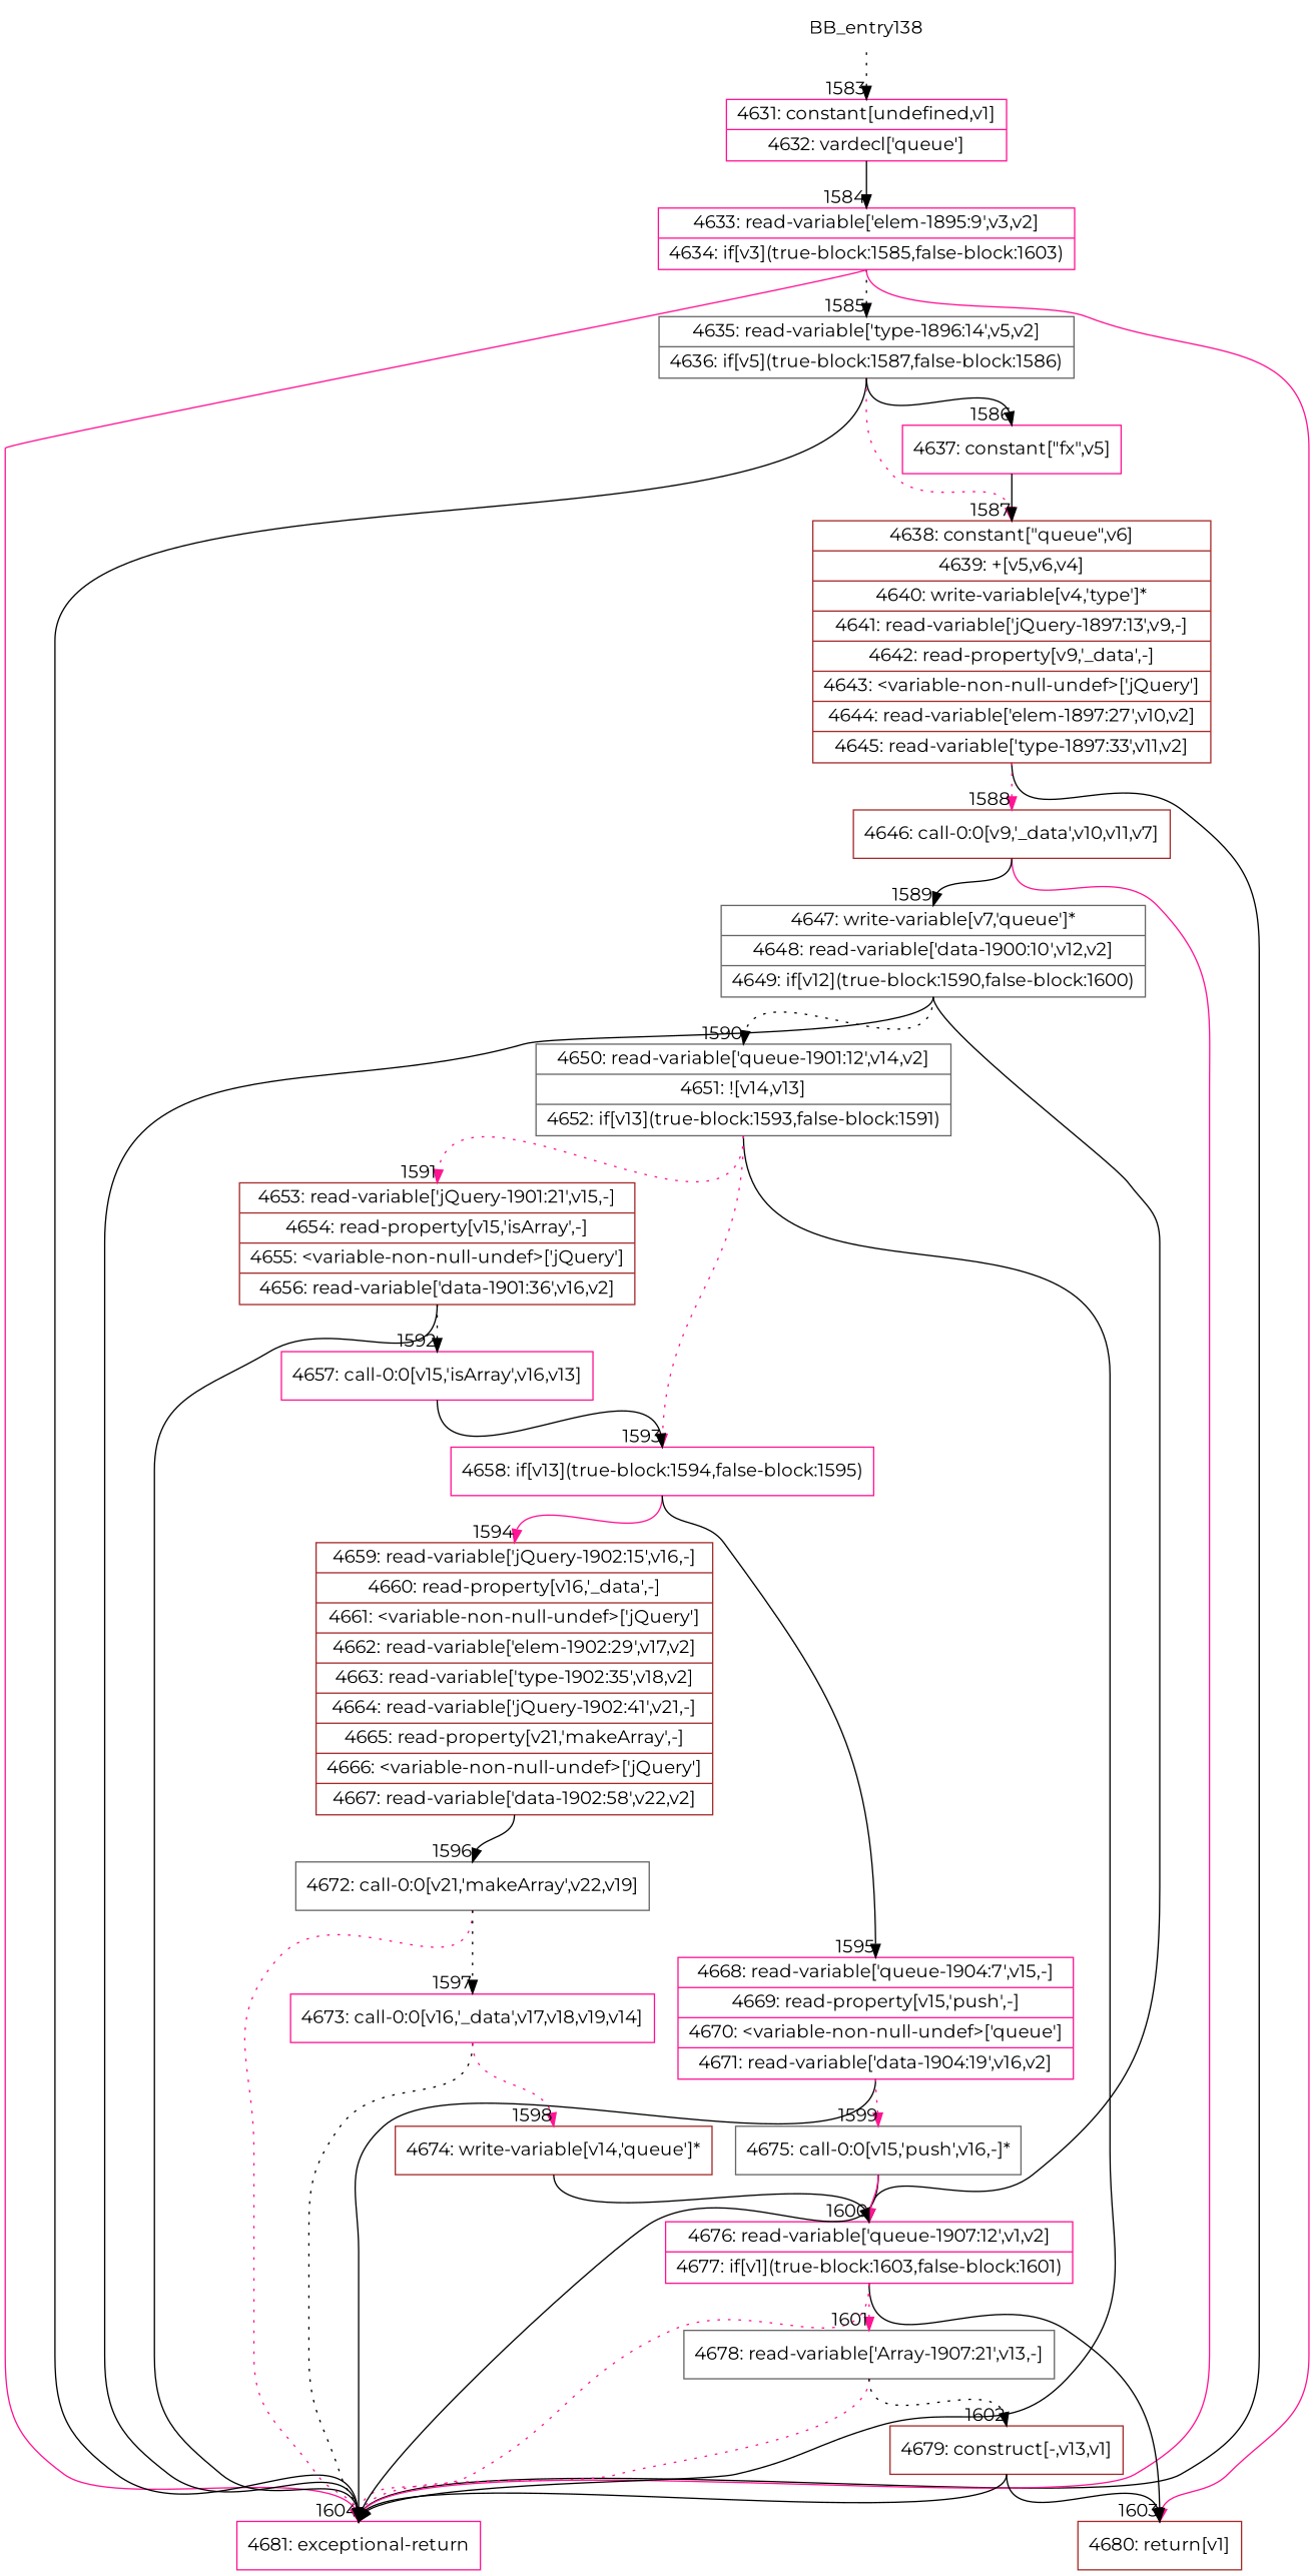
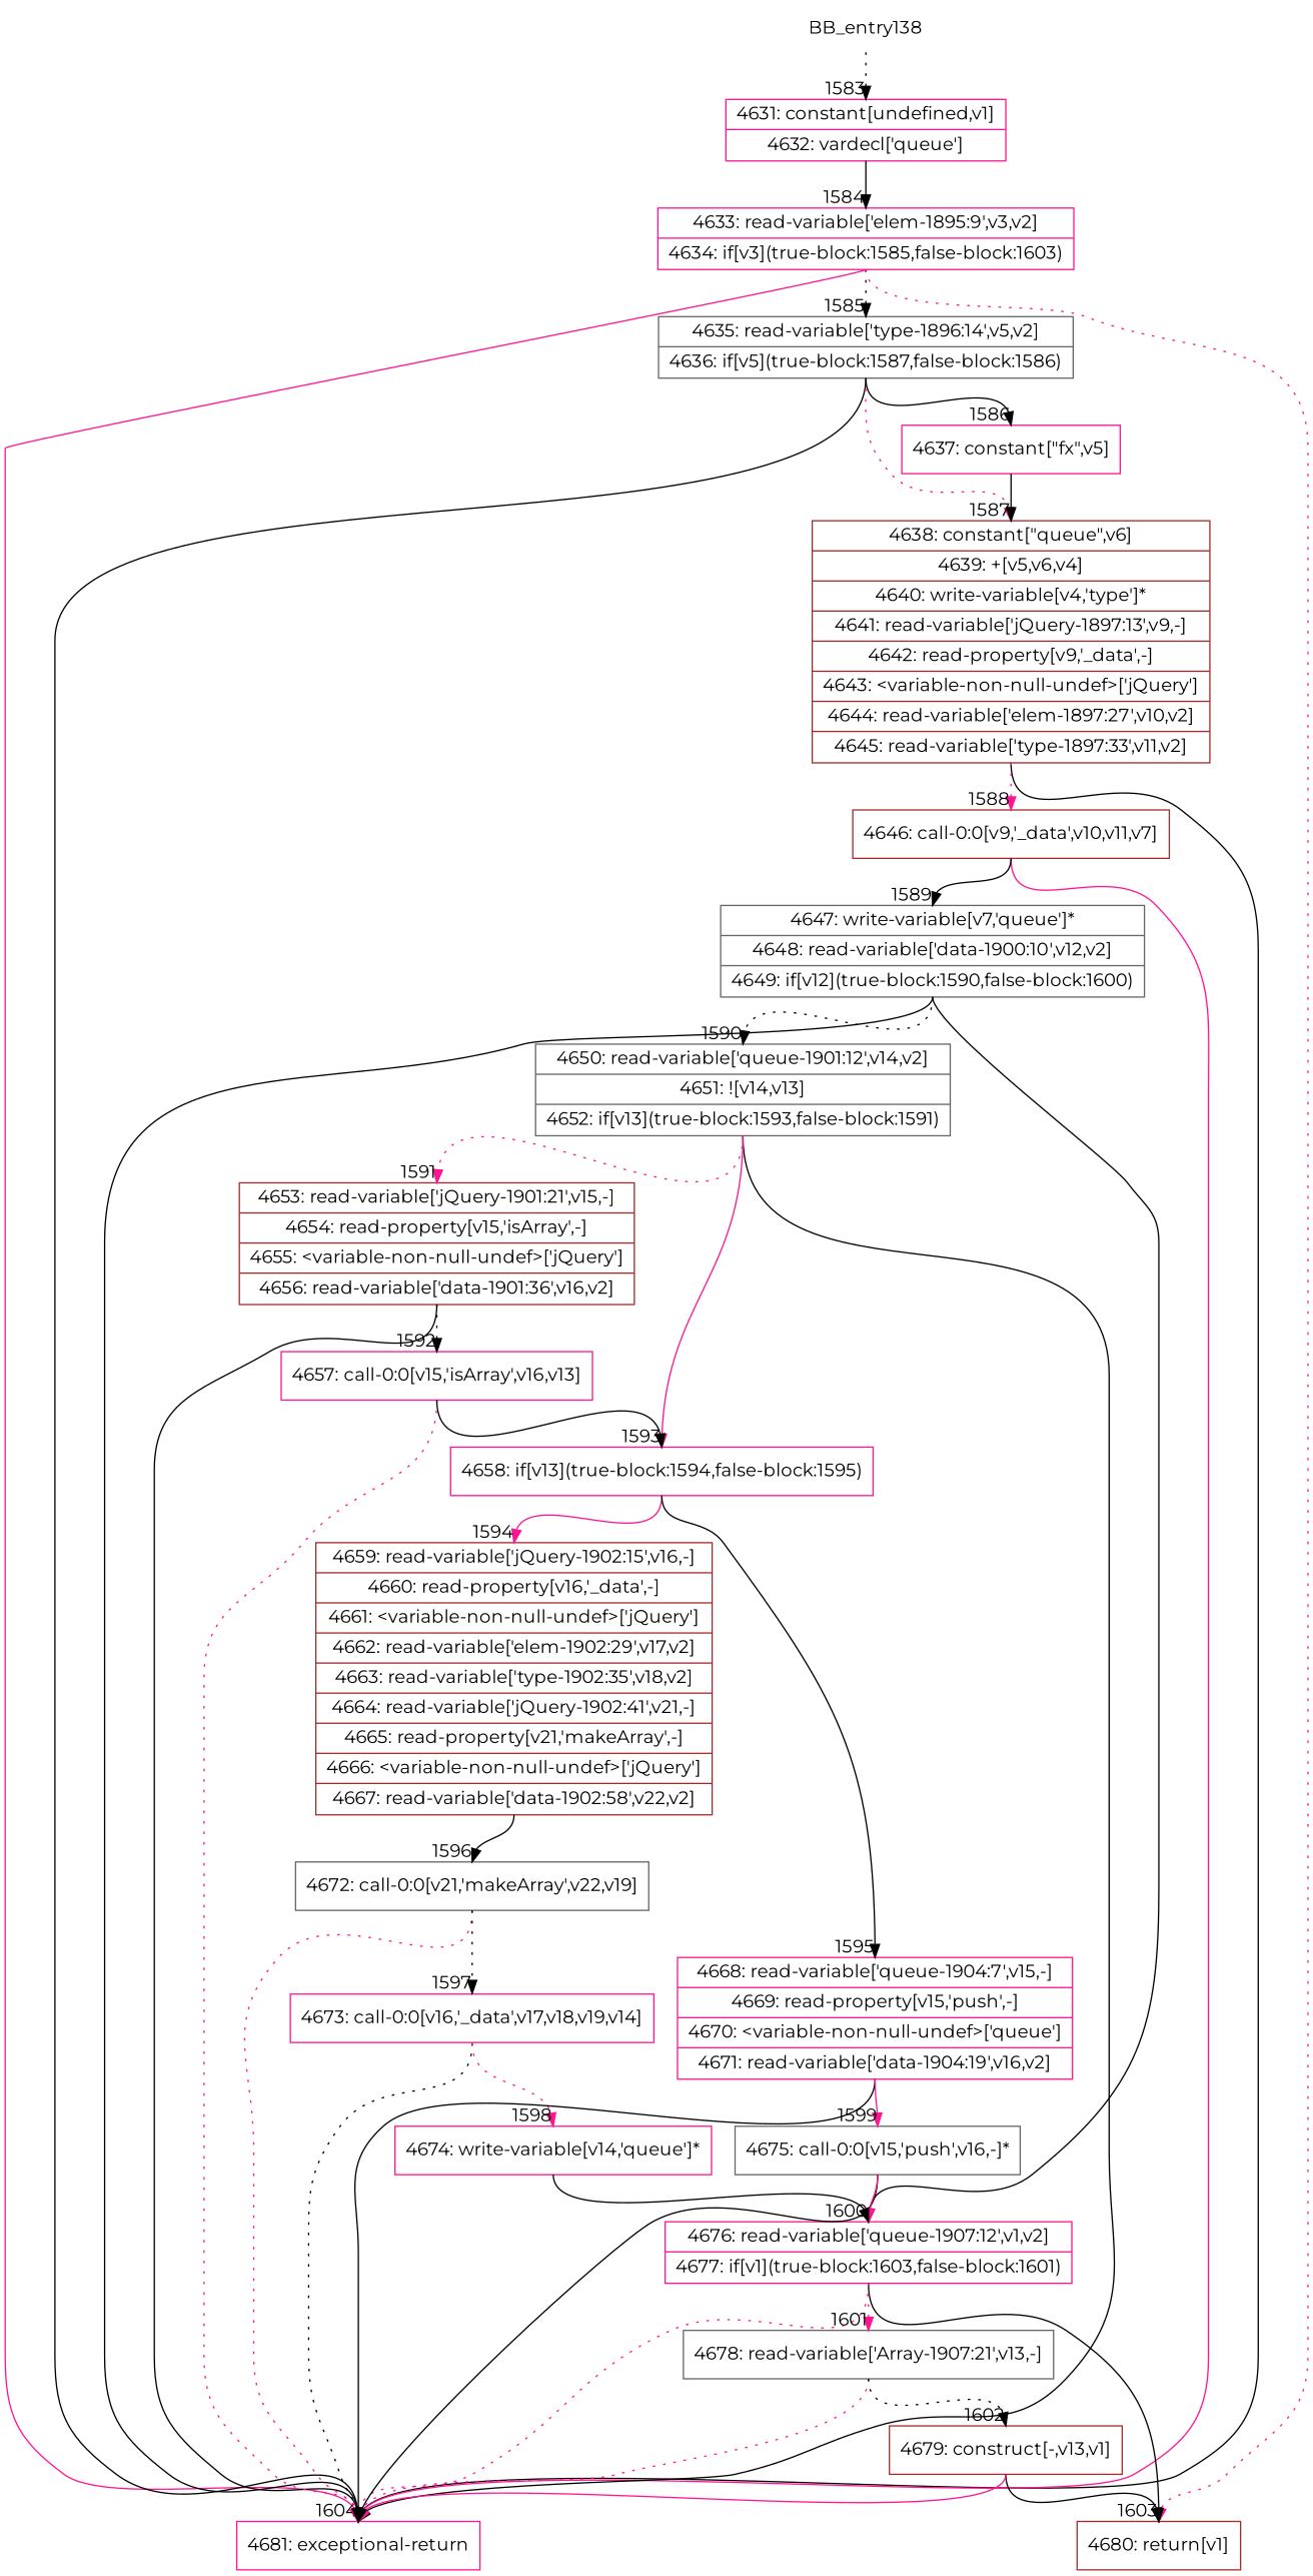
  digraph {
    fontname=Montserrat
    rankdir=TD
    node [color=deeppink fontname=Montserrat shape=record]
    edge [color=black fontname=Montserrat headport=n style=solid tailport=s]
    n1 [color=gray40 label=BB_entry138 shape=none]
    n2 [label="{4631: constant[undefined,v1]|4632: vardecl['queue']}"]
    n3 [label="{4633: read-variable['elem-1895:9',v3,v2]|4634: if[v3](true-block:1585,false-block:1603)}"]
    n4 [color=gray40 label="{4635: read-variable['type-1896:14',v5,v2]|4636: if[v5](true-block:1587,false-block:1586)}"]
    n5 [color=brown label="{4680: return[v1]}"]
    n6 [label="{4681: exceptional-return}"]
    n7 [color=brown label="{4638: constant[\"queue\",v6]|4639: +[v5,v6,v4]|4640: write-variable[v4,'type']*|4641: read-variable['jQuery-1897:13',v9,-]|4642: read-property[v9,'_data',-]|4643: \<variable-non-null-undef\>['jQuery']|4644: read-variable['elem-1897:27',v10,v2]|4645: read-variable['type-1897:33',v11,v2]}"]
    n8 [label="{4637: constant[\"fx\",v5]}"]
    n9 [color=brown label="{4646: call-0:0[v9,'_data',v10,v11,v7]}"]
    n10 [color=gray40 label="{4647: write-variable[v7,'queue']*|4648: read-variable['data-1900:10',v12,v2]|4649: if[v12](true-block:1590,false-block:1600)}"]
    n11 [color=gray40 label="{4650: read-variable['queue-1901:12',v14,v2]|4651: ![v14,v13]|4652: if[v13](true-block:1593,false-block:1591)}"]
    n12 [label="{4676: read-variable['queue-1907:12',v1,v2]|4677: if[v1](true-block:1603,false-block:1601)}"]
    n13 [label="{4658: if[v13](true-block:1594,false-block:1595)}"]
    n14 [color=brown label="{4653: read-variable['jQuery-1901:21',v15,-]|4654: read-property[v15,'isArray',-]|4655: \<variable-non-null-undef\>['jQuery']|4656: read-variable['data-1901:36',v16,v2]}"]
    n15 [color=gray40 label="{4678: read-variable['Array-1907:21',v13,-]}"]
    n16 [color=brown label="{4659: read-variable['jQuery-1902:15',v16,-]|4660: read-property[v16,'_data',-]|4661: \<variable-non-null-undef\>['jQuery']|4662: read-variable['elem-1902:29',v17,v2]|4663: read-variable['type-1902:35',v18,v2]|4664: read-variable['jQuery-1902:41',v21,-]|4665: read-property[v21,'makeArray',-]|4666: \<variable-non-null-undef\>['jQuery']|4667: read-variable['data-1902:58',v22,v2]}"]
    n17 [label="{4668: read-variable['queue-1904:7',v15,-]|4669: read-property[v15,'push',-]|4670: \<variable-non-null-undef\>['queue']|4671: read-variable['data-1904:19',v16,v2]}"]
    n18 [label="{4657: call-0:0[v15,'isArray',v16,v13]}"]
    n19 [color=brown label="{4679: construct[-,v13,v1]}"]
    n20 [color=gray40 label="{4672: call-0:0[v21,'makeArray',v22,v19]}"]
    n21 [color=gray40 label="{4675: call-0:0[v15,'push',v16,-]*}"]
    n22 [label="{4673: call-0:0[v16,'_data',v17,v18,v19,v14]}"]
-   n23 [color=brown label="{4674: write-variable[v14,'queue']*}"]
+   n23 [label="{4674: write-variable[v14,'queue']*}"]
    n1 -> n2 [headlabel="    1583" style=dotted]
    n2 -> n3 [headlabel="      1584"]
    n3 -> n4 [headlabel="      1585" style=dotted]
-   n3 -> n5 [color=deeppink headlabel="      1603"]
+   n3 -> n5 [color=deeppink headlabel="      1603" style=dotted]
    n3 -> n6 [color=deeppink headlabel="      1604"]
    n4 -> n6
    n4 -> n7 [color=deeppink headlabel="      1587" style=dotted]
    n4 -> n8 [headlabel="      1586"]
    n7 -> n6
    n7 -> n9 [color=deeppink headlabel="      1588" style=dotted]
    n8 -> n7
    n9 -> n6 [color=deeppink]
    n9 -> n10 [headlabel="      1589"]
    n10 -> n6
    n10 -> n11 [headlabel="      1590" style=dotted]
    n10 -> n12 [headlabel="      1600"]
    n11 -> n6
-   n11 -> n13 [color=deeppink headlabel="      1593" style=dotted]
+   n11 -> n13 [color=deeppink headlabel="      1593"]
    n11 -> n14 [color=deeppink headlabel="      1591" style=dotted]
    n12 -> n5
    n12 -> n6 [color=deeppink style=dotted]
    n12 -> n15 [color=deeppink headlabel="      1601" style=dotted]
    n13 -> n16 [color=deeppink headlabel="      1594"]
    n13 -> n17 [headlabel="      1595"]
    n14 -> n6
    n14 -> n18 [headlabel="      1592" style=dotted]
    n15 -> n6 [color=deeppink style=dotted]
    n15 -> n19 [headlabel="      1602" style=dotted]
    n16 -> n20 [headlabel="      1596"]
    n17 -> n6
-   n17 -> n21 [color=deeppink headlabel="      1599" style=dotted]
+   n17 -> n21 [color=deeppink headlabel="      1599"]
+   n18 -> n6 [color=deeppink style=dotted]
    n18 -> n13
    n19 -> n5
-   n19 -> n6
+   n19 -> n6 [color=deeppink]
    n20 -> n6 [color=deeppink style=dotted]
    n20 -> n22 [headlabel="      1597" style=dotted]
    n21 -> n6
    n21 -> n12 [color=deeppink]
    n22 -> n6 [style=dotted]
    n22 -> n23 [color=deeppink headlabel="      1598" style=dotted]
    n23 -> n12
  }
